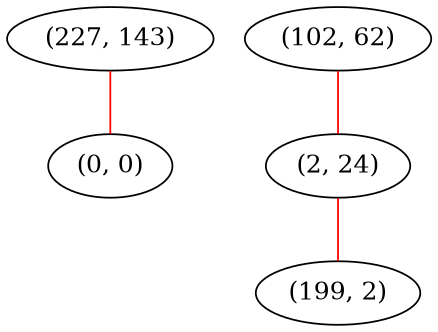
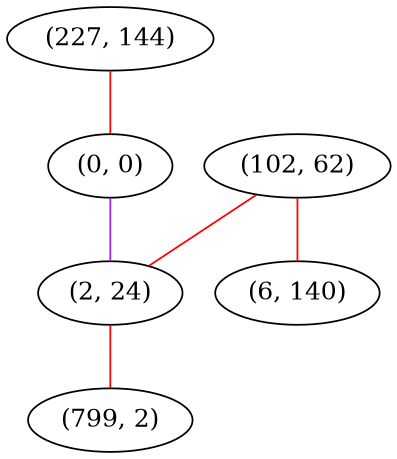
  graph {
    edge [color=red weight=1]
-   "(227, 143)"
+   "(227, 143)" [label="(227, 144)"]
    "(0, 0)"
    "(2, 24)"
-   "(199, 2)"
+   "(199, 2)" [label="(799, 2)"]
    n5 [label="(102, 62)"]
+   "(6, 140)"
    "(227, 143)" -- "(0, 0)"
+   "(0, 0)" -- "(2, 24)" [color=purple weight=4]
    "(2, 24)" -- "(199, 2)"
    n5 -- "(2, 24)"
+   n5 -- "(6, 140)"
  }
